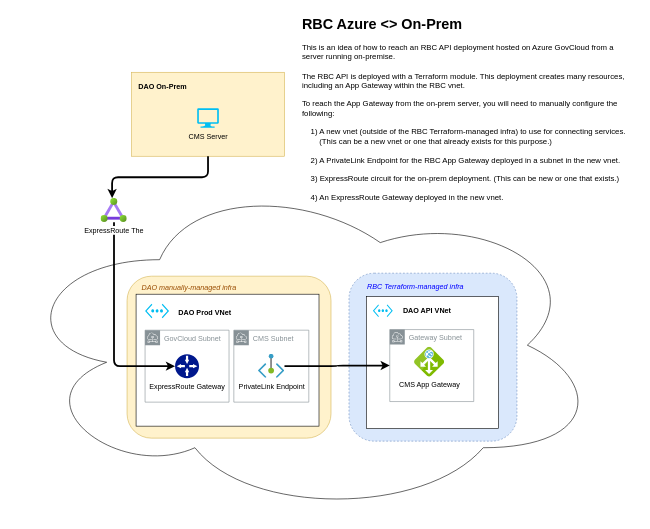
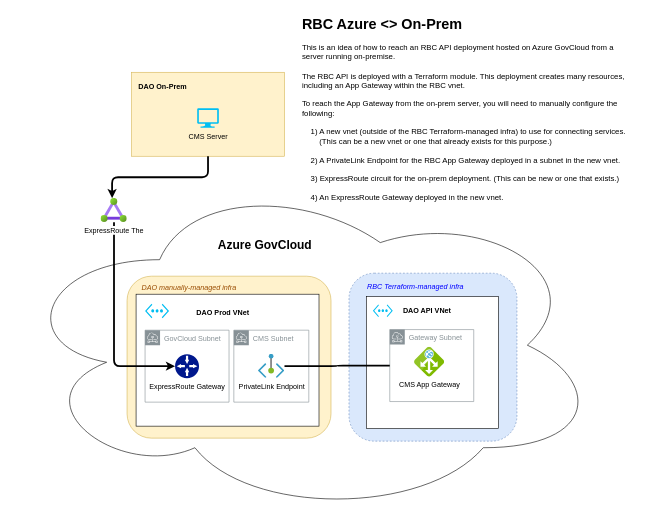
  <mxCell id="0" />
  <mxCell id="1" parent="0" />
  <mxCell id="2" value="" style="ellipse;shape=cloud;whiteSpace=wrap;html=1;" vertex="1" parent="1"><mxGeometry x="20" y="290" width="981" height="570" as="geometry" /></mxCell>
  <mxCell id="3" value="" style="rounded=1;whiteSpace=wrap;html=1;fillColor=#fff2cc;strokeColor=#d6b656;" vertex="1" parent="1"><mxGeometry x="211" y="460" width="340" height="270" as="geometry" /></mxCell>
+ <mxCell id="4" value="&lt;div&gt;Azure GovCloud&lt;/div&gt;" style="text;html=1;align=center;verticalAlign=middle;whiteSpace=wrap;rounded=0;fontStyle=1;fontSize=20;" vertex="1" parent="1"><mxGeometry x="351" y="389" width="180" height="35" as="geometry" /></mxCell>
  <mxCell id="5" value="" style="rounded=0;whiteSpace=wrap;html=1;fillColor=#fff2cc;strokeColor=#d6b656;" vertex="1" parent="1"><mxGeometry x="218.45" y="120" width="255" height="140" as="geometry" /></mxCell>
  <mxCell id="6" value="DAO On-Prem" style="text;html=1;align=center;verticalAlign=middle;whiteSpace=wrap;rounded=0;fontStyle=1" vertex="1" parent="1"><mxGeometry x="228" y="130" width="85" height="30" as="geometry" /></mxCell>
  <mxCell id="7" value="" style="rounded=0;whiteSpace=wrap;html=1;" vertex="1" parent="1"><mxGeometry x="226" y="490" width="305" height="220" as="geometry" /></mxCell>
  <mxCell id="8" value="" style="group" vertex="1" connectable="0" parent="1"><mxGeometry x="241" y="550" width="140" height="120" as="geometry" /></mxCell>
  <mxCell id="9" value="&lt;div&gt;GovCloud Subnet&lt;/div&gt;" style="sketch=0;outlineConnect=0;gradientColor=none;html=1;whiteSpace=wrap;fontSize=12;fontStyle=0;shape=mxgraph.aws4.group;grIcon=mxgraph.aws4.group_subnet;strokeColor=#879196;fillColor=none;verticalAlign=top;align=left;spacingLeft=30;fontColor=#879196;dashed=0;" vertex="1" parent="8"><mxGeometry width="140" height="120" as="geometry" /></mxCell>
  <mxCell id="10" value="ExpressRoute Gateway" style="sketch=0;aspect=fixed;pointerEvents=1;shadow=0;dashed=0;html=1;strokeColor=none;labelPosition=center;verticalLabelPosition=bottom;verticalAlign=top;align=center;fillColor=#00188D;shape=mxgraph.mscae.enterprise.gateway" vertex="1" parent="8"><mxGeometry x="50" y="40" width="40" height="40" as="geometry" /></mxCell>
  <mxCell id="11" value="CMS Server" style="verticalLabelPosition=bottom;html=1;verticalAlign=top;align=center;strokeColor=none;fillColor=#00BEF2;shape=mxgraph.azure.computer;pointerEvents=1;" vertex="1" parent="1"><mxGeometry x="327.9" y="180" width="36.11" height="32.5" as="geometry" /></mxCell>
  <mxCell id="12" style="edgeStyle=orthogonalEdgeStyle;rounded=1;orthogonalLoop=1;jettySize=auto;html=1;exitX=0.5;exitY=1;exitDx=0;exitDy=0;entryX=0.429;entryY=0;entryDx=0;entryDy=0;entryPerimeter=0;curved=0;strokeWidth=3;" edge="1" parent="1" source="5" target="27"><mxGeometry relative="1" as="geometry" /></mxCell>
  <mxCell id="13" style="edgeStyle=orthogonalEdgeStyle;rounded=1;orthogonalLoop=1;jettySize=auto;html=1;exitX=0;exitY=0.5;exitDx=0;exitDy=0;exitPerimeter=0;startArrow=classic;startFill=1;endArrow=none;endFill=0;curved=0;strokeWidth=3;" edge="1" parent="1" source="10" target="27"><mxGeometry relative="1" as="geometry" /></mxCell>
  <mxCell id="14" value="CMS Subnet" style="sketch=0;outlineConnect=0;gradientColor=none;html=1;whiteSpace=wrap;fontSize=12;fontStyle=0;shape=mxgraph.aws4.group;grIcon=mxgraph.aws4.group_subnet;strokeColor=#879196;fillColor=none;verticalAlign=top;align=left;spacingLeft=30;fontColor=#879196;dashed=0;" vertex="1" parent="1"><mxGeometry x="389" y="550" width="125" height="120" as="geometry" /></mxCell>
  <mxCell id="15" value="PrivateLink Endpoint" style="image;aspect=fixed;html=1;points=[];align=center;fontSize=12;image=img/lib/azure2/networking/Private_Endpoint.svg;" vertex="1" parent="1"><mxGeometry x="429.82" y="590" width="43.63" height="40" as="geometry" /></mxCell>
  <mxCell id="16" value="" style="whiteSpace=wrap;html=1;aspect=fixed;fillColor=#dae8fc;strokeColor=#6c8ebf;rounded=1;dashed=1;" vertex="1" parent="1"><mxGeometry x="581" y="455" width="280" height="280" as="geometry" /></mxCell>
  <mxCell id="17" value="RBC Terraform-managed infra" style="text;html=1;align=center;verticalAlign=middle;whiteSpace=wrap;rounded=0;fontColor=#0000FF;fontStyle=2" vertex="1" parent="1"><mxGeometry x="577" y="463" width="230" height="30" as="geometry" /></mxCell>
  <mxCell id="18" value="" style="group" vertex="1" connectable="0" parent="1"><mxGeometry x="610" y="498" width="240" height="220" as="geometry" /></mxCell>
  <mxCell id="19" value="" style="whiteSpace=wrap;html=1;aspect=fixed;" vertex="1" parent="18"><mxGeometry y="-4" width="220" height="220" as="geometry" /></mxCell>
  <mxCell id="20" value="" style="verticalLabelPosition=bottom;html=1;verticalAlign=top;align=center;strokeColor=none;fillColor=#00BEF2;shape=mxgraph.azure.virtual_network;pointerEvents=1;" vertex="1" parent="18"><mxGeometry x="10.86" y="9" width="33.14" height="21" as="geometry" /></mxCell>
  <mxCell id="21" value="&lt;b&gt;DAO API VNet&lt;/b&gt;" style="text;html=1;align=center;verticalAlign=middle;whiteSpace=wrap;rounded=0;" vertex="1" parent="18"><mxGeometry x="50.001" y="-3" width="102.857" height="45" as="geometry" /></mxCell>
  <mxCell id="22" value="CMS App Gateway" style="image;sketch=0;aspect=fixed;html=1;points=[];align=center;fontSize=12;image=img/lib/mscae/Application_Gateway.svg;" vertex="1" parent="18"><mxGeometry x="80" y="80" width="50" height="50" as="geometry" /></mxCell>
  <mxCell id="23" value="Gateway Subnet" style="sketch=0;outlineConnect=0;gradientColor=none;html=1;whiteSpace=wrap;fontSize=12;fontStyle=0;shape=mxgraph.aws4.group;grIcon=mxgraph.aws4.group_subnet;strokeColor=#879196;fillColor=none;verticalAlign=top;align=left;spacingLeft=30;fontColor=#879196;dashed=0;" vertex="1" parent="18"><mxGeometry x="39" y="51" width="140" height="120" as="geometry" /></mxCell>
  <mxCell id="24" value="" style="verticalLabelPosition=bottom;html=1;verticalAlign=top;align=center;strokeColor=none;fillColor=#00BEF2;shape=mxgraph.azure.virtual_network;pointerEvents=1;" vertex="1" parent="1"><mxGeometry x="241" y="506" width="40" height="24" as="geometry" /></mxCell>
- <mxCell id="25" value="DAO Prod VNet" style="text;html=1;align=center;verticalAlign=middle;whiteSpace=wrap;rounded=0;fontStyle=1" vertex="1" parent="1"><mxGeometry x="291" y="506" width="100" height="30" as="geometry" /></mxCell>
+ <mxCell id="25" value="DAO Prod VNet" style="text;html=1;align=center;verticalAlign=middle;whiteSpace=wrap;rounded=0;fontStyle=1" vertex="1" parent="1"><mxGeometry x="321" y="506" width="100" height="30" as="geometry" /></mxCell>
  <mxCell id="26" value="DAO manually-managed infra" style="text;html=1;align=center;verticalAlign=middle;whiteSpace=wrap;rounded=0;fontStyle=2;fontColor=#994C00;" vertex="1" parent="1"><mxGeometry x="228" y="464" width="173" height="30" as="geometry" /></mxCell>
  <mxCell id="27" value="&lt;span style=&quot;background-color: light-dark(#ffffff, var(--ge-dark-color, #121212));&quot;&gt;ExpressRoute The&lt;/span&gt;" style="image;aspect=fixed;html=1;points=[];align=center;fontSize=12;image=img/lib/azure2/networking/ExpressRoute_Circuits.svg;" vertex="1" parent="1"><mxGeometry x="167.25" y="330" width="43.75" height="40" as="geometry" /></mxCell>
- <mxCell id="28" value="" style="edgeStyle=orthogonalEdgeStyle;rounded=1;orthogonalLoop=1;jettySize=auto;html=1;curved=0;strokeWidth=3;" edge="1" parent="1" source="15" target="23"><mxGeometry relative="1" as="geometry" /></mxCell>
+ <mxCell id="28" value="" style="edgeStyle=orthogonalEdgeStyle;rounded=1;orthogonalLoop=1;jettySize=auto;html=1;curved=0;strokeWidth=3;endArrow=none;" edge="1" parent="1" source="15" target="23"><mxGeometry relative="1" as="geometry" /></mxCell>
  <mxCell id="29" value="&lt;h1 style=&quot;margin-top: 0px;&quot;&gt;RBC Azure &amp;lt;&amp;gt; On-Prem&lt;/h1&gt;&lt;div&gt;&lt;font style=&quot;font-size: 13px;&quot;&gt;This is an idea of how to reach an RBC API deployment hosted on Azure GovCloud from a server running on-premise.&lt;/font&gt;&lt;/div&gt;&lt;div&gt;&lt;font style=&quot;font-size: 13px;&quot;&gt;&lt;br&gt;&lt;/font&gt;&lt;/div&gt;&lt;div&gt;&lt;font style=&quot;font-size: 13px;&quot;&gt;The RBC API is deployed with a Terraform module. This deployment creates many resources, including an App Gateway within the RBC vnet.&lt;/font&gt;&lt;/div&gt;&lt;div&gt;&lt;font style=&quot;font-size: 13px;&quot;&gt;&lt;br&gt;&lt;/font&gt;&lt;/div&gt;&lt;div&gt;&lt;font style=&quot;font-size: 13px;&quot;&gt;To reach the App Gateway from the on-prem server, you will need to manually configure the following:&lt;/font&gt;&lt;/div&gt;&lt;div&gt;&lt;font style=&quot;font-size: 13px;&quot;&gt;&lt;br&gt;&lt;/font&gt;&lt;/div&gt;&lt;div&gt;&lt;font style=&quot;font-size: 13px;&quot;&gt;&amp;nbsp;&amp;nbsp;&amp;nbsp; 1) A new vnet (outside of the RBC Terraform-managed infra) to use for connecting services.&lt;/font&gt;&lt;/div&gt;&lt;div&gt;&lt;font style=&quot;font-size: 13px;&quot;&gt;&amp;nbsp;&amp;nbsp;&amp;nbsp;&amp;nbsp;&amp;nbsp;&amp;nbsp;&amp;nbsp; (This can be a new vnet or one that already exists for this purpose.)&lt;/font&gt;&lt;/div&gt;&lt;div&gt;&lt;font style=&quot;font-size: 13px;&quot;&gt;&lt;br&gt;&lt;/font&gt;&lt;/div&gt;&lt;div&gt;&lt;font style=&quot;font-size: 13px;&quot;&gt;&amp;nbsp;&amp;nbsp;&amp;nbsp; 2) A PrivateLink Endpoint for the RBC App Gateway deployed in a subnet in the new vnet.&lt;/font&gt;&lt;/div&gt;&lt;div&gt;&lt;font style=&quot;font-size: 13px;&quot;&gt;&lt;br&gt;&lt;/font&gt;&lt;/div&gt;&lt;div&gt;&lt;font style=&quot;font-size: 13px;&quot;&gt;&amp;nbsp;&amp;nbsp;&amp;nbsp; 3) ExpressRoute circuit for the on-prem deployment. (This can be new or one that exists.)&lt;/font&gt;&lt;/div&gt;&lt;div&gt;&lt;font style=&quot;font-size: 13px;&quot;&gt;&lt;br&gt;&lt;/font&gt;&lt;/div&gt;&lt;div&gt;&lt;font style=&quot;font-size: 13px;&quot;&gt;&amp;nbsp;&amp;nbsp;&amp;nbsp; 4) An ExpressRoute Gateway deployed in the new vnet.&lt;/font&gt;&lt;br&gt;&lt;/div&gt;" style="text;html=1;whiteSpace=wrap;overflow=hidden;rounded=0;" vertex="1" parent="1"><mxGeometry x="501" y="20" width="560" height="330" as="geometry" /></mxCell>
